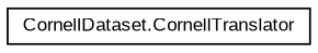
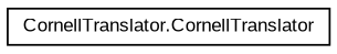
  digraph {
    rankdir=TB
    fontname="Liberation Sans"
-   n1 [color=black fillcolor=white fontname="Liberation Sans" fontsize=10 height=0.2 label="CornellDataset.CornellTranslator" shape=record style=filled width=0.4]
+   n1 [color=black fillcolor=white fontname="Liberation Sans" fontsize=10 height=0.2 label="CornellTranslator.CornellTranslator" shape=record style=filled width=0.4]
  }
